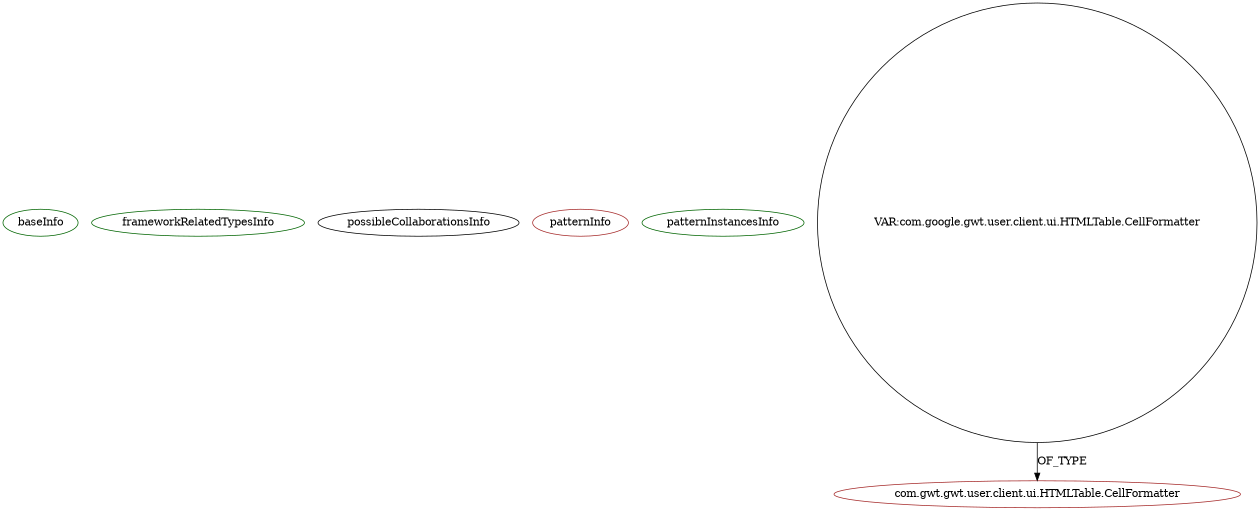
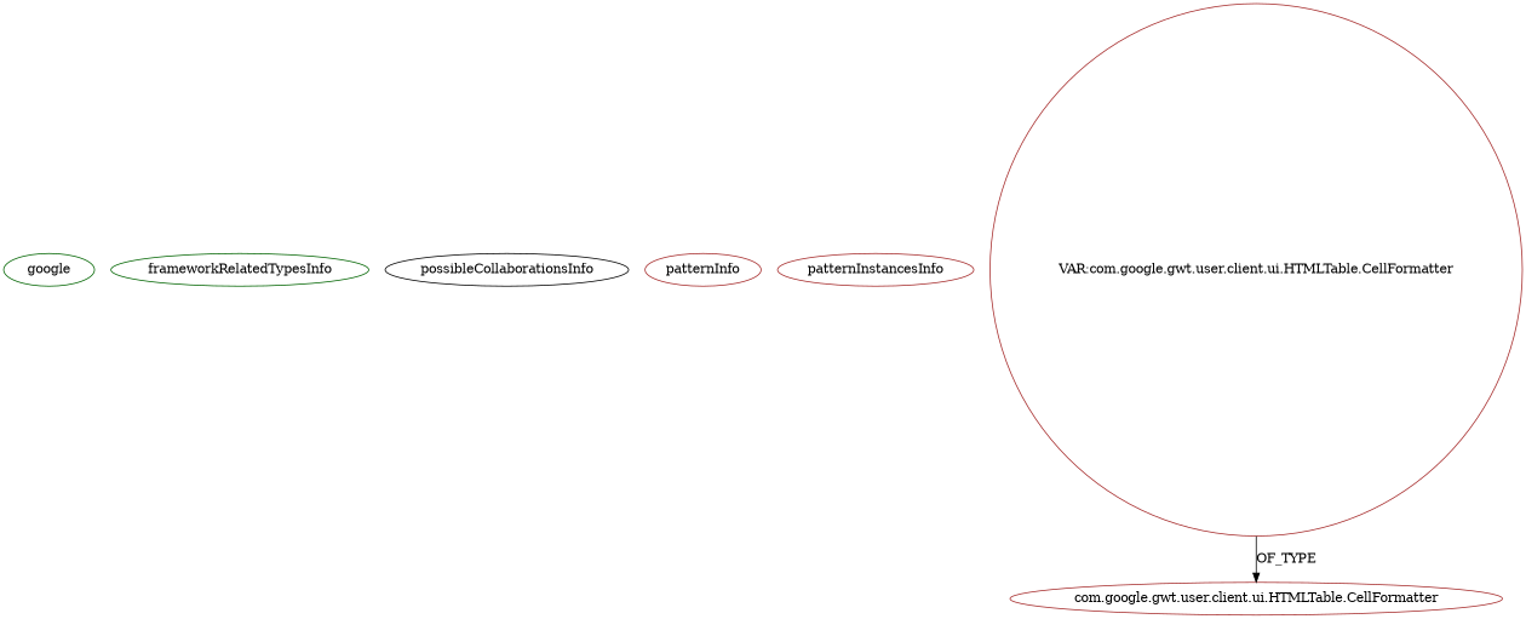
  digraph {
    node [color=darkgreen]
-   baseInfo [category=pattern graphId=851 isAnonymous=false possibleRelation=false]
+   baseInfo [category=pattern graphId=851 isAnonymous=false possibleRelation=false label=google]
    frameworkRelatedTypesInfo
    possibleCollaborationsInfo [color=black]
    patternInfo [frequency=6.0 patternRootClient=null color=brown]
-   patternInstancesInfo [0="Tok-Ziraja222~/Tok-Ziraja222/Ziraja222-master/src/ziraja/client/widgets/AnswerGrid.java~AnswerGrid~430" 1="Tok-Ziraja222~/Tok-Ziraja222/Ziraja222-master/src/ziraja/client/widgets/ReducedQuestionGrid.java~ReducedQuestionGrid~428" 2="Tok-Ziraja222~/Tok-Ziraja222/Ziraja222-master/src/ziraja/client/presenter/ReportsPresenter.java~void prepareTable()~419" 3="fmilepe-StockWatcher~/fmilepe-StockWatcher/StockWatcher-master/src/br/mdarte/exemplo/client/stockwatcher.java~stockwatcher~1327" 4="GoogleCloudPlatform-appengine-gwtguestbook-namespaces-java~/GoogleCloudPlatform-appengine-gwtguestbook-namespaces-java/appengine-gwtguestbook-namespaces-java-master/src/com/google/gwt/sample/gwtguestbook/client/Guestbook.java~Guestbook~156" 5="chrte-TemperatureWatcher~/chrte-TemperatureWatcher/TemperatureWatcher-master/src/com/google/gwt/sample/stockwatcher/client/TemperatureWatcher.java~TemperatureWatcher~1066"]
-   n6 [isFrameworkType=false label="com.gwt.gwt.user.client.ui.HTMLTable.CellFormatter" vertexType=FRAMEWORK_CLASS_TYPE color=brown]
-   n7 [isFrameworkType=false label="VAR:com.google.gwt.user.client.ui.HTMLTable.CellFormatter" shape=circle vertexType=VARIABLE_EXPRESION color=black]
+   patternInstancesInfo [0="Tok-Ziraja222~/Tok-Ziraja222/Ziraja222-master/src/ziraja/client/widgets/AnswerGrid.java~AnswerGrid~430" 1="Tok-Ziraja222~/Tok-Ziraja222/Ziraja222-master/src/ziraja/client/widgets/ReducedQuestionGrid.java~ReducedQuestionGrid~428" 2="Tok-Ziraja222~/Tok-Ziraja222/Ziraja222-master/src/ziraja/client/presenter/ReportsPresenter.java~void prepareTable()~419" 3="fmilepe-StockWatcher~/fmilepe-StockWatcher/StockWatcher-master/src/br/mdarte/exemplo/client/stockwatcher.java~stockwatcher~1327" 4="GoogleCloudPlatform-appengine-gwtguestbook-namespaces-java~/GoogleCloudPlatform-appengine-gwtguestbook-namespaces-java/appengine-gwtguestbook-namespaces-java-master/src/com/google/gwt/sample/gwtguestbook/client/Guestbook.java~Guestbook~156" 5="chrte-TemperatureWatcher~/chrte-TemperatureWatcher/TemperatureWatcher-master/src/com/google/gwt/sample/stockwatcher/client/TemperatureWatcher.java~TemperatureWatcher~1066" color=brown]
+   n6 [isFrameworkType=false label="com.google.gwt.user.client.ui.HTMLTable.CellFormatter" vertexType=FRAMEWORK_CLASS_TYPE color=brown]
+   n7 [isFrameworkType=false label="VAR:com.google.gwt.user.client.ui.HTMLTable.CellFormatter" shape=circle vertexType=VARIABLE_EXPRESION color=brown]
    n7 -> n6 [label=OF_TYPE]
  }
